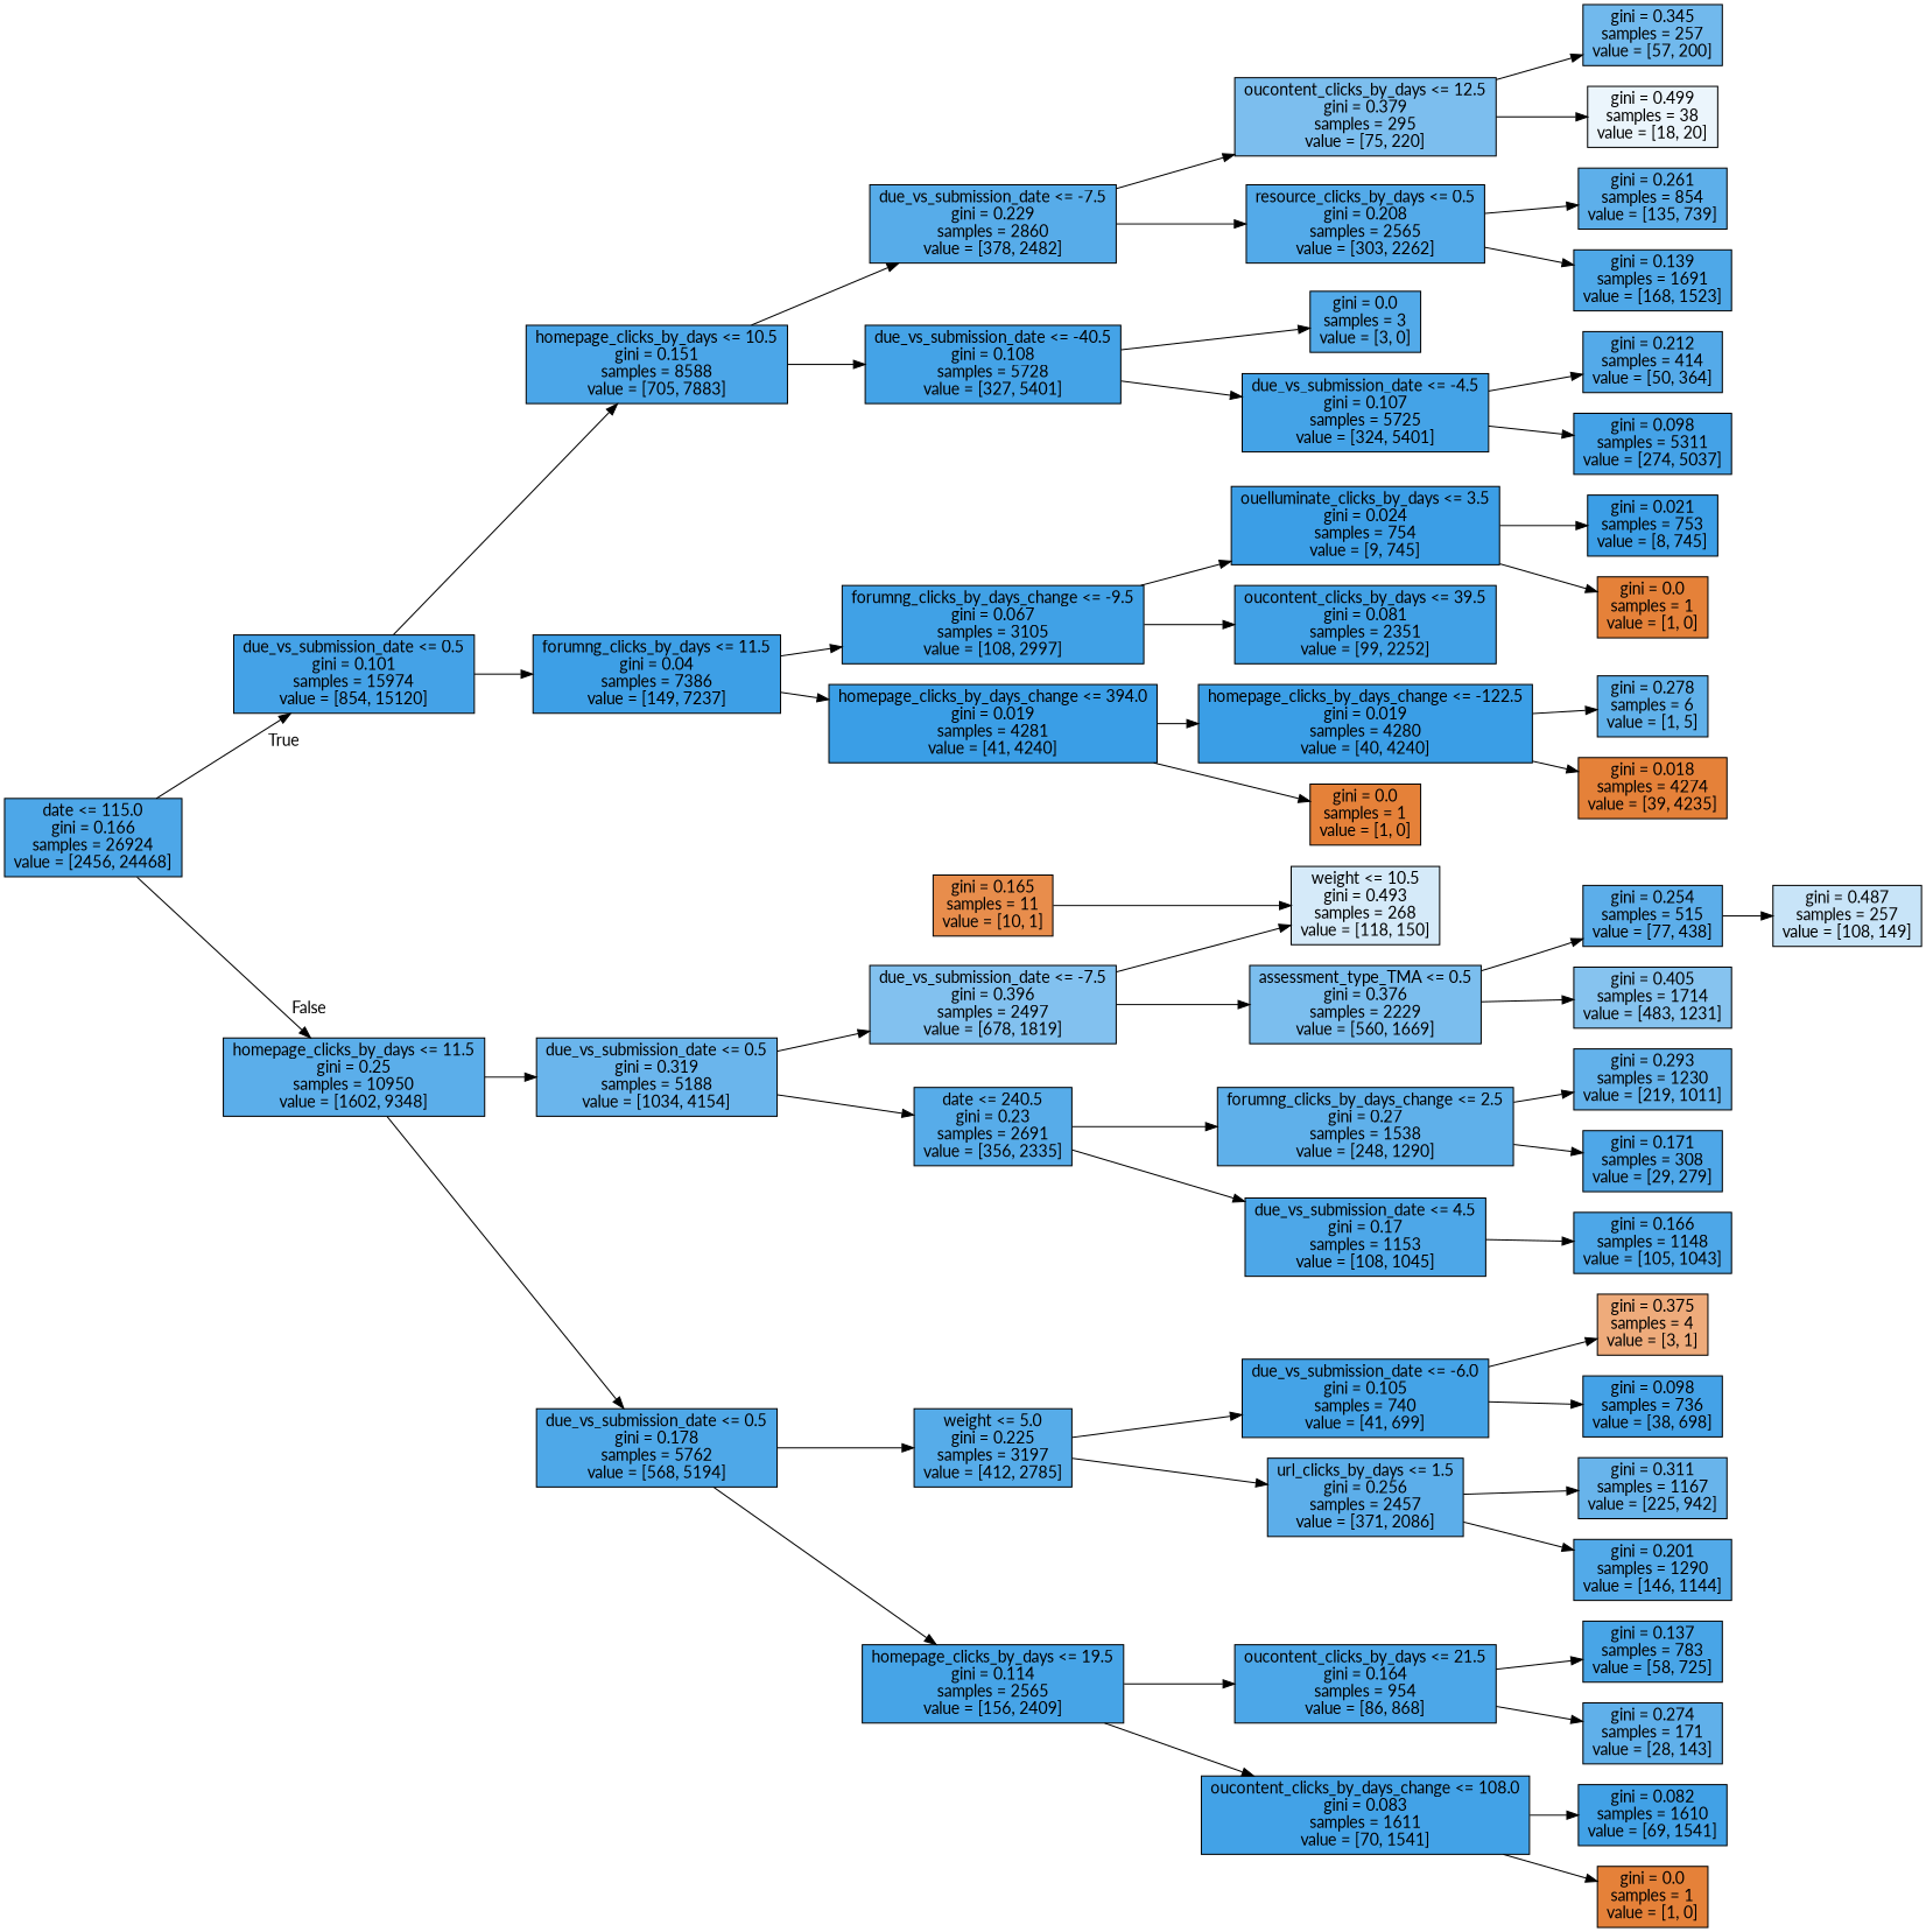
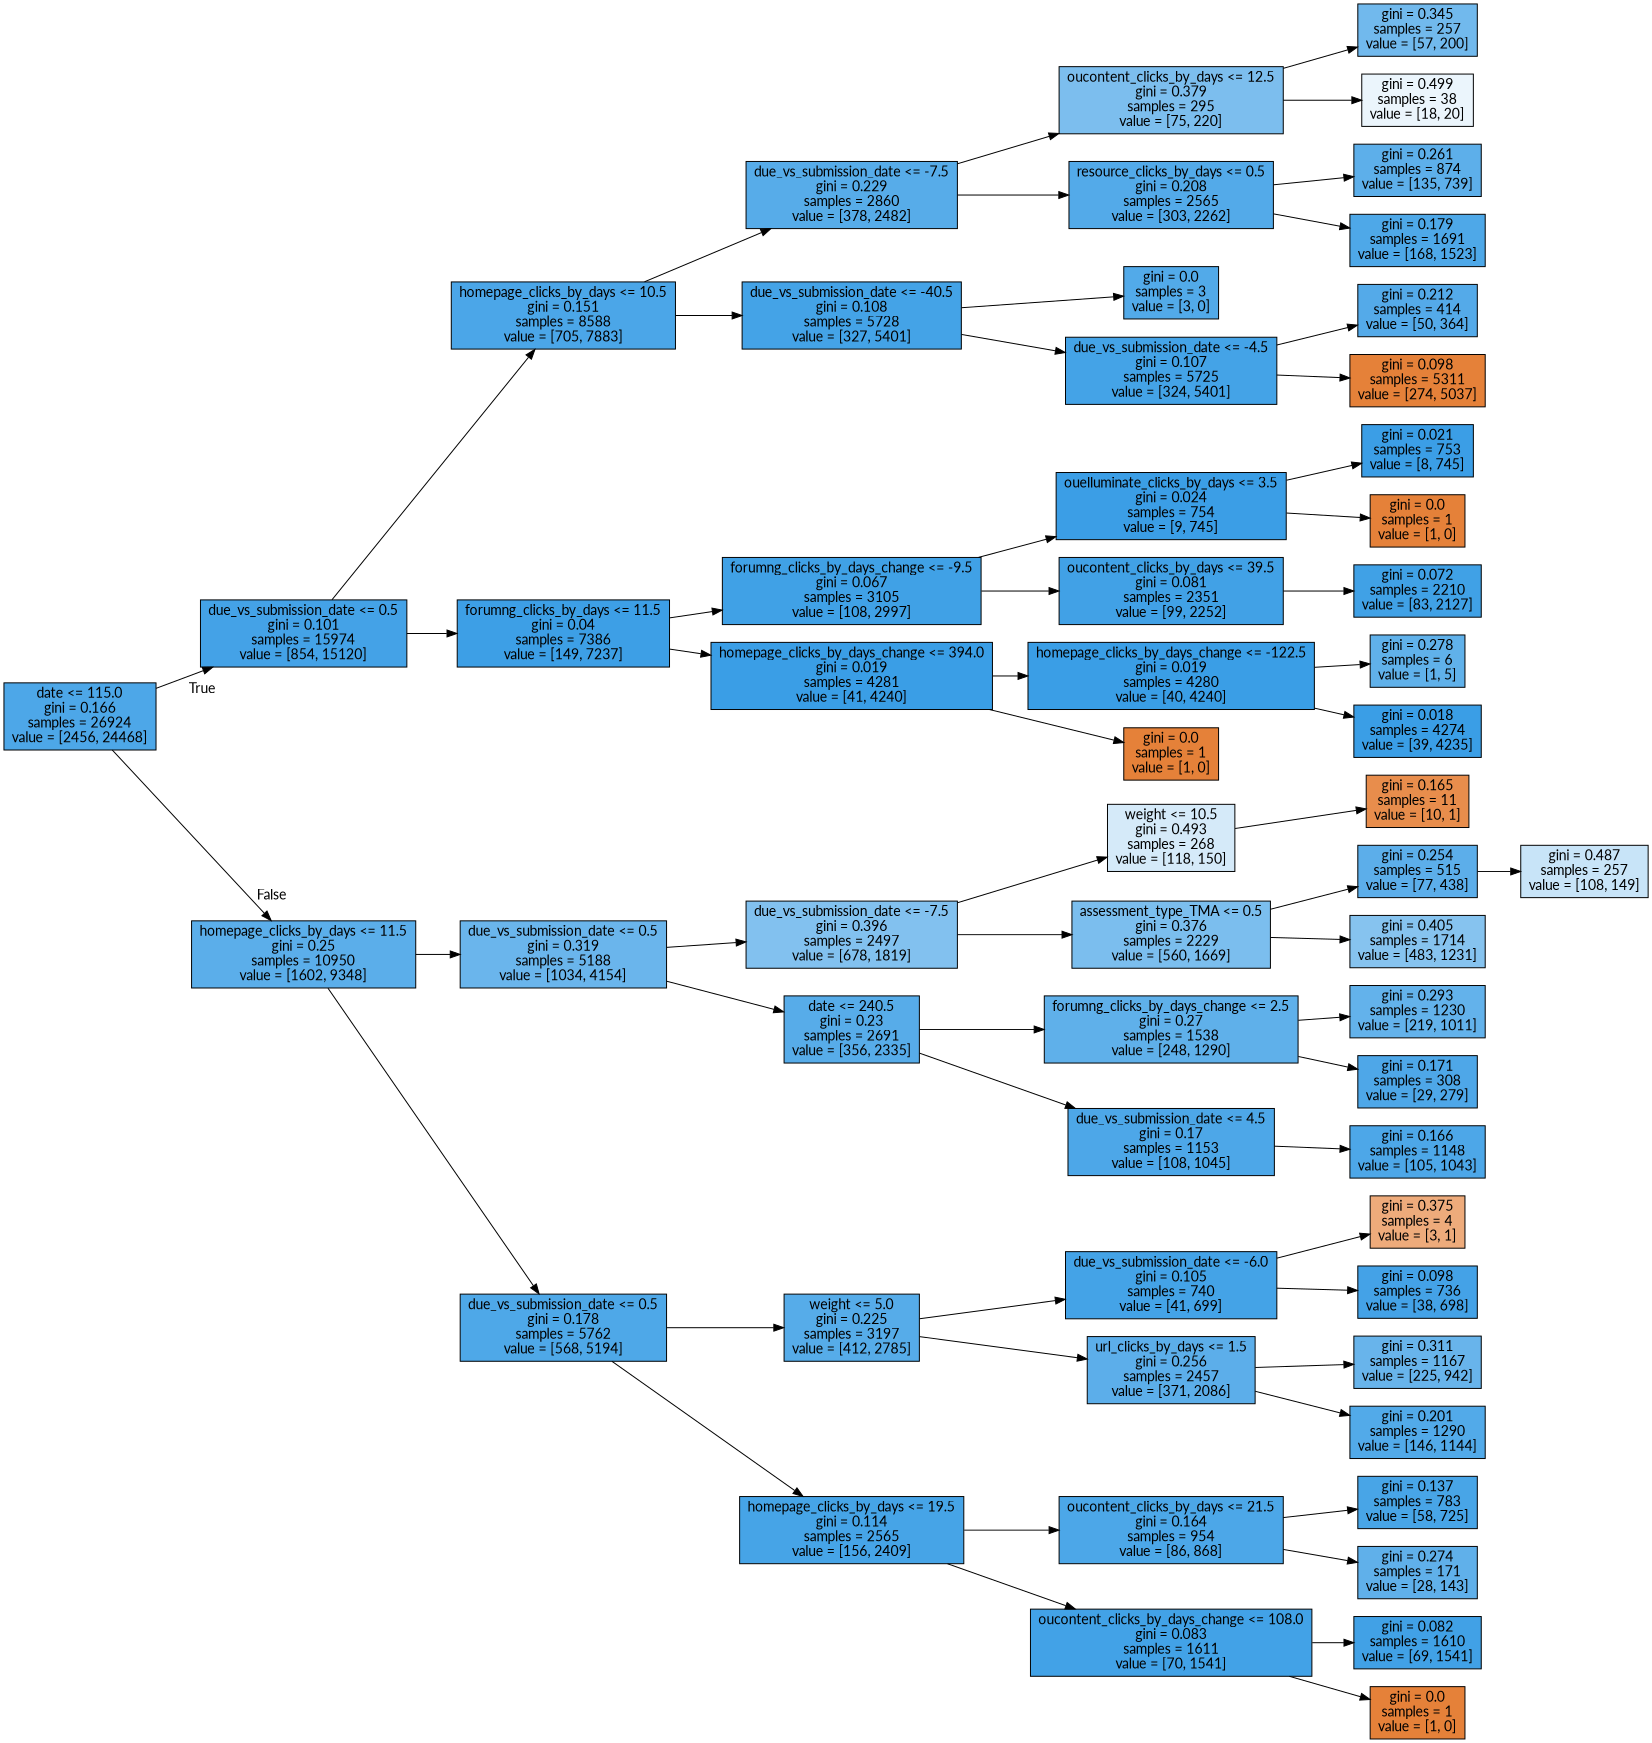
  digraph {
    fontname=Lato
    rankdir=LR
    node [color=black fillcolor="#399de5e5" fontname=Lato shape=box style=filled]
    edge [fontname=Lato]
    n1 [label="date <= 115.0\ngini = 0.166\nsamples = 26924\nvalue = [2456, 24468]"]
    n2 [fillcolor="#399de5f1" label="due_vs_submission_date <= 0.5\ngini = 0.101\nsamples = 15974\nvalue = [854, 15120]"]
    n3 [fillcolor="#399de5d3" label="homepage_clicks_by_days <= 11.5\ngini = 0.25\nsamples = 10950\nvalue = [1602, 9348]"]
    n4 [fillcolor="#399de5e8" label="homepage_clicks_by_days <= 10.5\ngini = 0.151\nsamples = 8588\nvalue = [705, 7883]"]
    n5 [fillcolor="#399de5fa" label="forumng_clicks_by_days <= 11.5\ngini = 0.04\nsamples = 7386\nvalue = [149, 7237]"]
    n6 [fillcolor="#399de5c0" label="due_vs_submission_date <= 0.5\ngini = 0.319\nsamples = 5188\nvalue = [1034, 4154]"]
    n7 [fillcolor="#399de5e3" label="due_vs_submission_date <= 0.5\ngini = 0.178\nsamples = 5762\nvalue = [568, 5194]"]
    n8 [fillcolor="#399de5d8" label="due_vs_submission_date <= -7.5\ngini = 0.229\nsamples = 2860\nvalue = [378, 2482]"]
    n9 [fillcolor="#399de5f0" label="due_vs_submission_date <= -40.5\ngini = 0.108\nsamples = 5728\nvalue = [327, 5401]"]
    n10 [fillcolor="#399de5f6" label="forumng_clicks_by_days_change <= -9.5\ngini = 0.067\nsamples = 3105\nvalue = [108, 2997]"]
    n11 [fillcolor="#399de5fd" label="homepage_clicks_by_days_change <= 394.0\ngini = 0.019\nsamples = 4281\nvalue = [41, 4240]"]
    n12 [fillcolor="#399de5a8" label="oucontent_clicks_by_days <= 12.5\ngini = 0.379\nsamples = 295\nvalue = [75, 220]"]
    n13 [fillcolor="#399de5dd" label="resource_clicks_by_days <= 0.5\ngini = 0.208\nsamples = 2565\nvalue = [303, 2262]"]
    n14 [fillcolor="#399de5de" label="gini = 0.0\nsamples = 3\nvalue = [3, 0]"]
    n15 [fillcolor="#399de5f0" label="due_vs_submission_date <= -4.5\ngini = 0.107\nsamples = 5725\nvalue = [324, 5401]"]
    n16 [fillcolor="#399de5b6" label="gini = 0.345\nsamples = 257\nvalue = [57, 200]"]
    n17 [fillcolor="#399de519" label="gini = 0.499\nsamples = 38\nvalue = [18, 20]"]
-   n18 [fillcolor="#399de5d0" label="gini = 0.261\nsamples = 854\nvalue = [135, 739]"]
-   n19 [fillcolor="#399de5e3" label="gini = 0.139\nsamples = 1691\nvalue = [168, 1523]"]
+   n18 [fillcolor="#399de5d0" label="gini = 0.261\nsamples = 874\nvalue = [135, 739]"]
+   n19 [fillcolor="#399de5e3" label="gini = 0.179\nsamples = 1691\nvalue = [168, 1523]"]
    n20 [fillcolor="#399de5dc" label="gini = 0.212\nsamples = 414\nvalue = [50, 364]"]
-   n21 [fillcolor="#399de5f1" label="gini = 0.098\nsamples = 5311\nvalue = [274, 5037]"]
+   n21 [fillcolor="#e58139ff" label="gini = 0.098\nsamples = 5311\nvalue = [274, 5037]"]
    n22 [fillcolor="#399de5fc" label="ouelluminate_clicks_by_days <= 3.5\ngini = 0.024\nsamples = 754\nvalue = [9, 745]"]
    n23 [fillcolor="#399de5f4" label="oucontent_clicks_by_days <= 39.5\ngini = 0.081\nsamples = 2351\nvalue = [99, 2252]"]
    n24 [fillcolor="#399de5fd" label="homepage_clicks_by_days_change <= -122.5\ngini = 0.019\nsamples = 4280\nvalue = [40, 4240]"]
    n25 [fillcolor="#e58139ff" label="gini = 0.0\nsamples = 1\nvalue = [1, 0]"]
    n26 [fillcolor="#399de5fc" label="gini = 0.021\nsamples = 753\nvalue = [8, 745]"]
    n27 [fillcolor="#e58139ff" label="gini = 0.0\nsamples = 1\nvalue = [1, 0]"]
+   n28 [fillcolor="#399de5f5" label="gini = 0.072\nsamples = 2210\nvalue = [83, 2127]"]
    n29 [fillcolor="#399de5cc" label="gini = 0.278\nsamples = 6\nvalue = [1, 5]"]
-   n30 [fillcolor="#e58139ff" label="gini = 0.018\nsamples = 4274\nvalue = [39, 4235]"]
+   n30 [fillcolor="#399de5fd" label="gini = 0.018\nsamples = 4274\nvalue = [39, 4235]"]
    n31 [fillcolor="#399de5a0" label="due_vs_submission_date <= -7.5\ngini = 0.396\nsamples = 2497\nvalue = [678, 1819]"]
    n32 [fillcolor="#399de5d8" label="date <= 240.5\ngini = 0.23\nsamples = 2691\nvalue = [356, 2335]"]
    n33 [fillcolor="#399de5d9" label="weight <= 5.0\ngini = 0.225\nsamples = 3197\nvalue = [412, 2785]"]
    n34 [fillcolor="#399de5ee" label="homepage_clicks_by_days <= 19.5\ngini = 0.114\nsamples = 2565\nvalue = [156, 2409]"]
    n35 [fillcolor="#399de536" label="weight <= 10.5\ngini = 0.493\nsamples = 268\nvalue = [118, 150]"]
    n36 [fillcolor="#399de5a9" label="assessment_type_TMA <= 0.5\ngini = 0.376\nsamples = 2229\nvalue = [560, 1669]"]
    n37 [fillcolor="#399de5ce" label="forumng_clicks_by_days_change <= 2.5\ngini = 0.27\nsamples = 1538\nvalue = [248, 1290]"]
    n38 [label="due_vs_submission_date <= 4.5\ngini = 0.17\nsamples = 1153\nvalue = [108, 1045]"]
    n39 [fillcolor="#e58139e6" label="gini = 0.165\nsamples = 11\nvalue = [10, 1]"]
    n40 [fillcolor="#399de5d2" label="gini = 0.254\nsamples = 515\nvalue = [77, 438]"]
    n41 [fillcolor="#399de59b" label="gini = 0.405\nsamples = 1714\nvalue = [483, 1231]"]
    n42 [fillcolor="#399de546" label="gini = 0.487\nsamples = 257\nvalue = [108, 149]"]
    n43 [fillcolor="#399de5c8" label="gini = 0.293\nsamples = 1230\nvalue = [219, 1011]"]
    n44 [fillcolor="#399de5e4" label="gini = 0.171\nsamples = 308\nvalue = [29, 279]"]
    n45 [label="gini = 0.166\nsamples = 1148\nvalue = [105, 1043]"]
    n46 [fillcolor="#399de5f0" label="due_vs_submission_date <= -6.0\ngini = 0.105\nsamples = 740\nvalue = [41, 699]"]
    n47 [fillcolor="#399de5d2" label="url_clicks_by_days <= 1.5\ngini = 0.256\nsamples = 2457\nvalue = [371, 2086]"]
    n48 [fillcolor="#399de5e6" label="oucontent_clicks_by_days <= 21.5\ngini = 0.164\nsamples = 954\nvalue = [86, 868]"]
    n49 [fillcolor="#399de5f3" label="oucontent_clicks_by_days_change <= 108.0\ngini = 0.083\nsamples = 1611\nvalue = [70, 1541]"]
    n50 [fillcolor="#e58139aa" label="gini = 0.375\nsamples = 4\nvalue = [3, 1]"]
    n51 [fillcolor="#399de5f1" label="gini = 0.098\nsamples = 736\nvalue = [38, 698]"]
    n52 [fillcolor="#399de5c2" label="gini = 0.311\nsamples = 1167\nvalue = [225, 942]"]
    n53 [fillcolor="#399de5de" label="gini = 0.201\nsamples = 1290\nvalue = [146, 1144]"]
    n54 [fillcolor="#399de5eb" label="gini = 0.137\nsamples = 783\nvalue = [58, 725]"]
    n55 [fillcolor="#399de5cd" label="gini = 0.274\nsamples = 171\nvalue = [28, 143]"]
    n56 [fillcolor="#399de5f4" label="gini = 0.082\nsamples = 1610\nvalue = [69, 1541]"]
    n57 [fillcolor="#e58139ff" label="gini = 0.0\nsamples = 1\nvalue = [1, 0]"]
    n1 -> n2 [headlabel=True labelangle=45 labeldistance=2.5]
    n1 -> n3 [headlabel=False labelangle=-45 labeldistance=2.5]
    n2 -> n4
    n2 -> n5
    n3 -> n6
    n3 -> n7
    n4 -> n8
    n4 -> n9
    n5 -> n10
    n5 -> n11
    n6 -> n31
    n6 -> n32
    n7 -> n33
    n7 -> n34
    n8 -> n12
    n8 -> n13
    n9 -> n14
    n9 -> n15
    n10 -> n22
    n10 -> n23
    n11 -> n24
    n11 -> n25
    n12 -> n16
    n12 -> n17
    n13 -> n18
    n13 -> n19
    n15 -> n20
    n15 -> n21
    n22 -> n26
    n22 -> n27
+   n23 -> n28
    n24 -> n29
    n24 -> n30
    n31 -> n35
    n31 -> n36
    n32 -> n37
    n32 -> n38
    n33 -> n46
    n33 -> n47
    n34 -> n48
    n34 -> n49
-   n39 -> n35
+   n35 -> n39
    n36 -> n40
    n36 -> n41
    n37 -> n43
    n37 -> n44
    n38 -> n45
    n40 -> n42
    n46 -> n50
    n46 -> n51
    n47 -> n52
    n47 -> n53
    n48 -> n54
    n48 -> n55
    n49 -> n56
    n49 -> n57
  }
